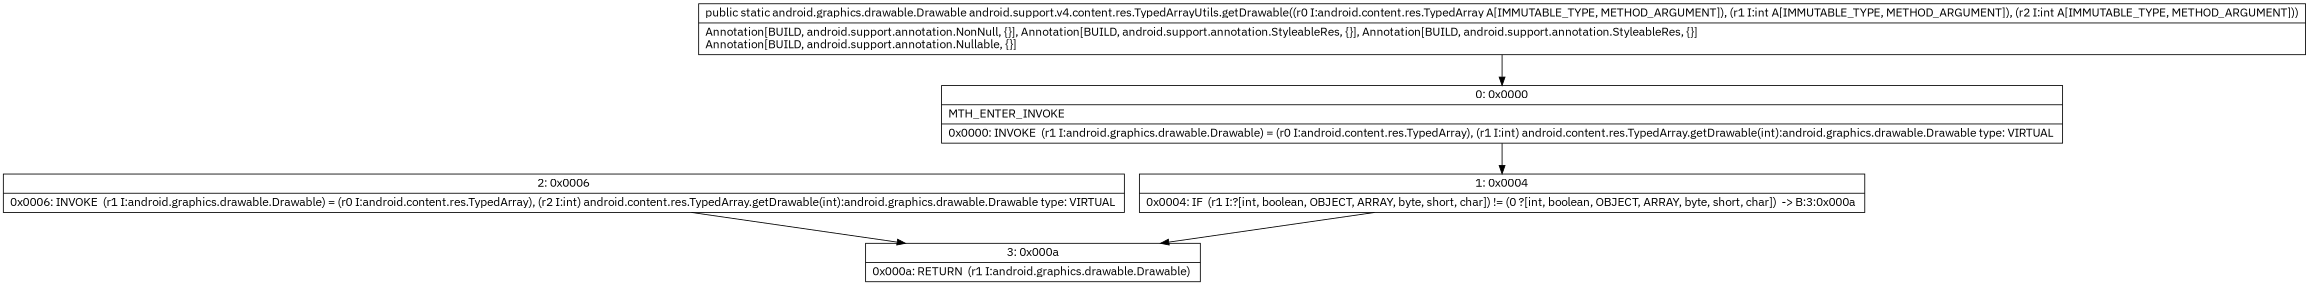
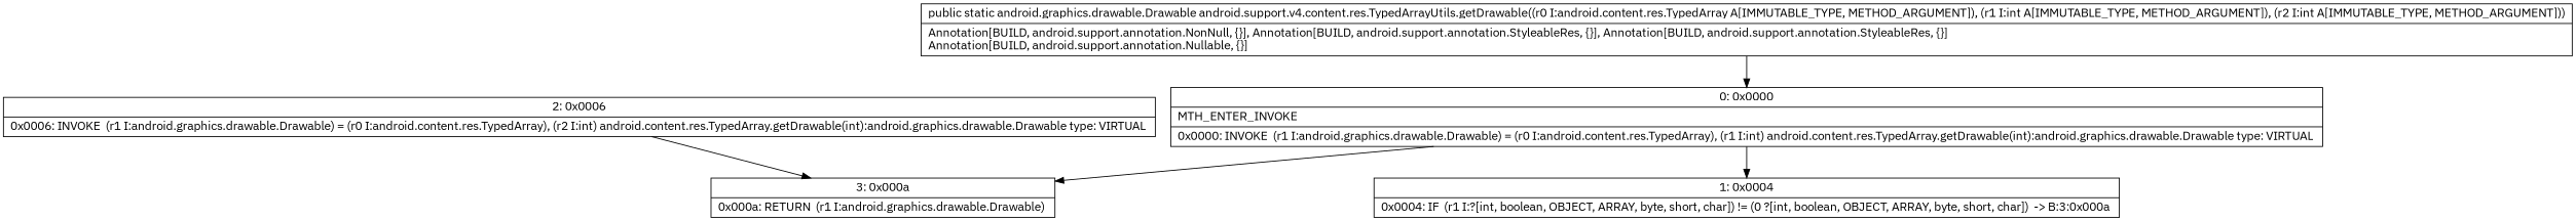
  digraph {
    fontname="IBM Plex Sans"
    node [fontname="IBM Plex Sans" shape=record]
    edge [fontname="IBM Plex Sans"]
    n1 [label="{0\:\ 0x0000|MTH_ENTER_INVOKE\l|0x0000: INVOKE  (r1 I:android.graphics.drawable.Drawable) = (r0 I:android.content.res.TypedArray), (r1 I:int) android.content.res.TypedArray.getDrawable(int):android.graphics.drawable.Drawable type: VIRTUAL \l}"]
    n2 [label="{1\:\ 0x0004|0x0004: IF  (r1 I:?[int, boolean, OBJECT, ARRAY, byte, short, char]) != (0 ?[int, boolean, OBJECT, ARRAY, byte, short, char])  \-\> B:3:0x000a \l}"]
    n3 [label="{3\:\ 0x000a|0x000a: RETURN  (r1 I:android.graphics.drawable.Drawable) \l}"]
    n4 [label="{2\:\ 0x0006|0x0006: INVOKE  (r1 I:android.graphics.drawable.Drawable) = (r0 I:android.content.res.TypedArray), (r2 I:int) android.content.res.TypedArray.getDrawable(int):android.graphics.drawable.Drawable type: VIRTUAL \l}"]
    n5 [label="{public static android.graphics.drawable.Drawable android.support.v4.content.res.TypedArrayUtils.getDrawable((r0 I:android.content.res.TypedArray A[IMMUTABLE_TYPE, METHOD_ARGUMENT]), (r1 I:int A[IMMUTABLE_TYPE, METHOD_ARGUMENT]), (r2 I:int A[IMMUTABLE_TYPE, METHOD_ARGUMENT]))  | Annotation[BUILD, android.support.annotation.NonNull, \{\}], Annotation[BUILD, android.support.annotation.StyleableRes, \{\}], Annotation[BUILD, android.support.annotation.StyleableRes, \{\}]\lAnnotation[BUILD, android.support.annotation.Nullable, \{\}]\l}"]
    n1 -> n2
-   n2 -> n3
+   n1 -> n3
    n4 -> n3
    n5 -> n1
  }
